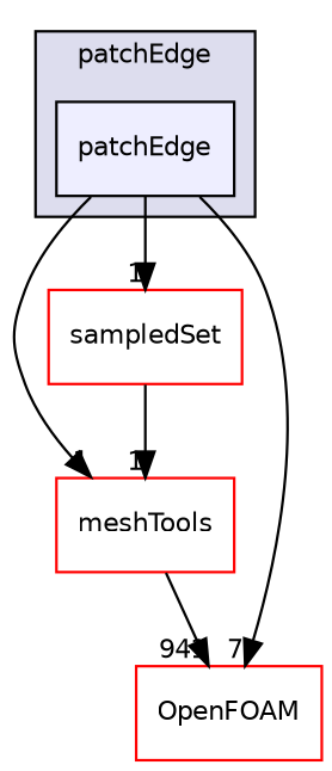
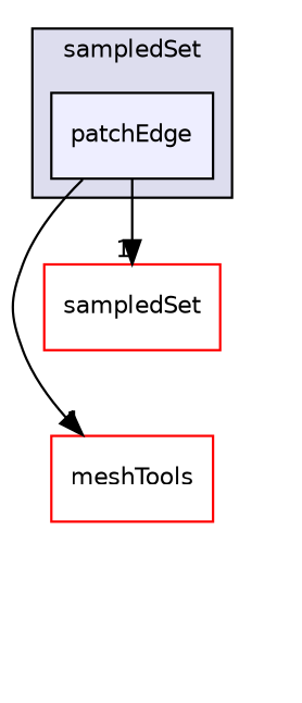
  digraph {
    compound=true
    node [fontname=Helvetica fontsize=10 shape=box color=red]
    edge [headlabel=1 labeldistance=1.5 labelfontname=Helvetica labelfontsize=10]
    n1 [fillcolor="#eeeeff" label=patchEdge pencolor=black style=filled color=""]
    n2 [label=meshTools]
    n3 [label=sampledSet]
-   n4 [label=OpenFOAM]
    subgraph cluster_1 {
      bgcolor="#ddddee"
      fontname=Helvetica
      fontsize=10
-     label=patchEdge
+     label=sampledSet
      pencolor=black
      n1
    }
    n1 -> n2
    n1 -> n3
-   n1 -> n4 [headlabel=7]
-   n2 -> n4 [headlabel=941]
-   n3 -> n2
  }
